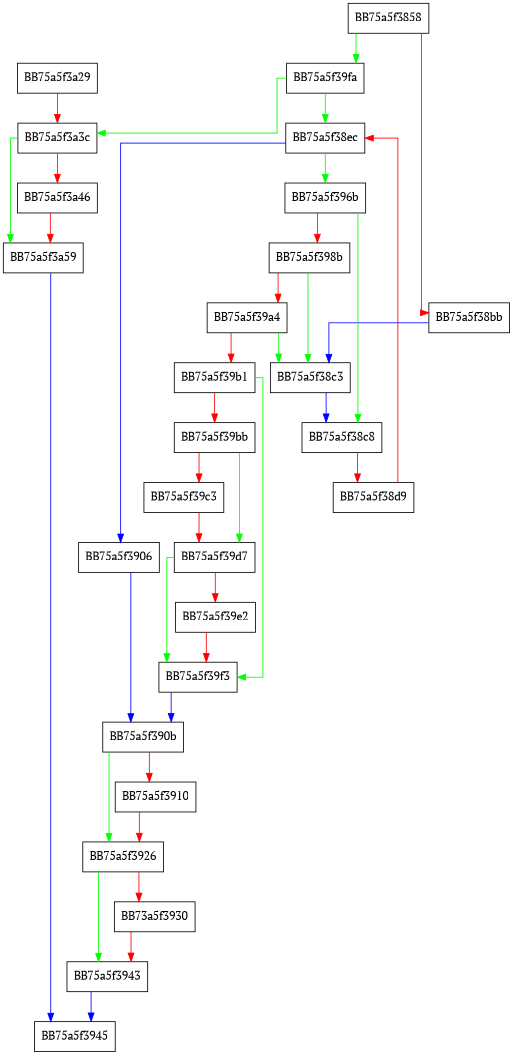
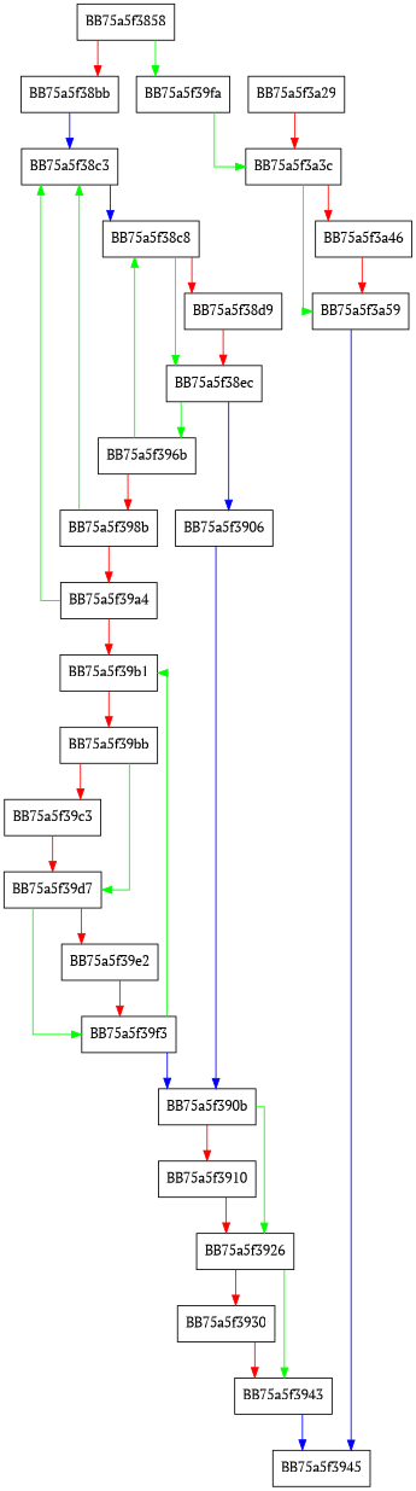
  digraph {
    fontname="PT Serif"
    splines=ortho
    node [fontname="PT Serif" shape=box]
    edge [color=red fontname="PT Serif"]
    BB75a5f3858
    BB75a5f39fa
    BB75a5f38bb
    BB75a5f3a3c
    BB75a5f38c3
    BB75a5f3a59
    BB75a5f3a46
    BB75a5f3a29
    BB75a5f38c8
    BB75a5f38ec
    BB75a5f38d9
    BB75a5f396b
    BB75a5f3906
    BB75a5f398b
    BB75a5f390b
    BB75a5f39a4
    BB75a5f3926
    BB75a5f3910
    BB75a5f3943
-   BB75a5f3930 [label=BB73a5f3930]
+   BB75a5f3930
    BB75a5f3945
    BB75a5f39b1
    BB75a5f39f3
    BB75a5f39bb
    BB75a5f39d7
    BB75a5f39c3
    BB75a5f39e2
    BB75a5f3858 -> BB75a5f39fa [color=green]
    BB75a5f3858 -> BB75a5f38bb
    BB75a5f39fa -> BB75a5f3a3c [color=green]
    BB75a5f38bb -> BB75a5f38c3 [color=blue]
    BB75a5f3a3c -> BB75a5f3a59 [color=green]
    BB75a5f3a3c -> BB75a5f3a46
    BB75a5f38c3 -> BB75a5f38c8 [color=blue]
    BB75a5f3a59 -> BB75a5f3945 [color=blue]
    BB75a5f3a46 -> BB75a5f3a59
    BB75a5f3a29 -> BB75a5f3a3c
-   BB75a5f39fa -> BB75a5f38ec [color=green]
+   BB75a5f38c8 -> BB75a5f38ec [color=green]
    BB75a5f38c8 -> BB75a5f38d9
    BB75a5f38ec -> BB75a5f396b [color=green]
    BB75a5f38ec -> BB75a5f3906 [color=blue]
    BB75a5f38d9 -> BB75a5f38ec
    BB75a5f396b -> BB75a5f38c8 [color=green]
    BB75a5f396b -> BB75a5f398b
    BB75a5f3906 -> BB75a5f390b [color=blue]
    BB75a5f398b -> BB75a5f38c3 [color=green]
    BB75a5f398b -> BB75a5f39a4
    BB75a5f390b -> BB75a5f3926 [color=green]
    BB75a5f390b -> BB75a5f3910
    BB75a5f39a4 -> BB75a5f38c3 [color=green]
    BB75a5f39a4 -> BB75a5f39b1
    BB75a5f3926 -> BB75a5f3943 [color=green]
    BB75a5f3926 -> BB75a5f3930
    BB75a5f3910 -> BB75a5f3926
    BB75a5f3943 -> BB75a5f3945 [color=blue]
    BB75a5f3930 -> BB75a5f3943
-   BB75a5f39b1 -> BB75a5f39f3 [color=green]
+   BB75a5f39f3 -> BB75a5f39b1 [color=green]
    BB75a5f39b1 -> BB75a5f39bb
    BB75a5f39f3 -> BB75a5f390b [color=blue]
    BB75a5f39bb -> BB75a5f39d7 [color=green]
    BB75a5f39bb -> BB75a5f39c3
    BB75a5f39d7 -> BB75a5f39f3 [color=green]
    BB75a5f39d7 -> BB75a5f39e2
    BB75a5f39c3 -> BB75a5f39d7
    BB75a5f39e2 -> BB75a5f39f3
  }
